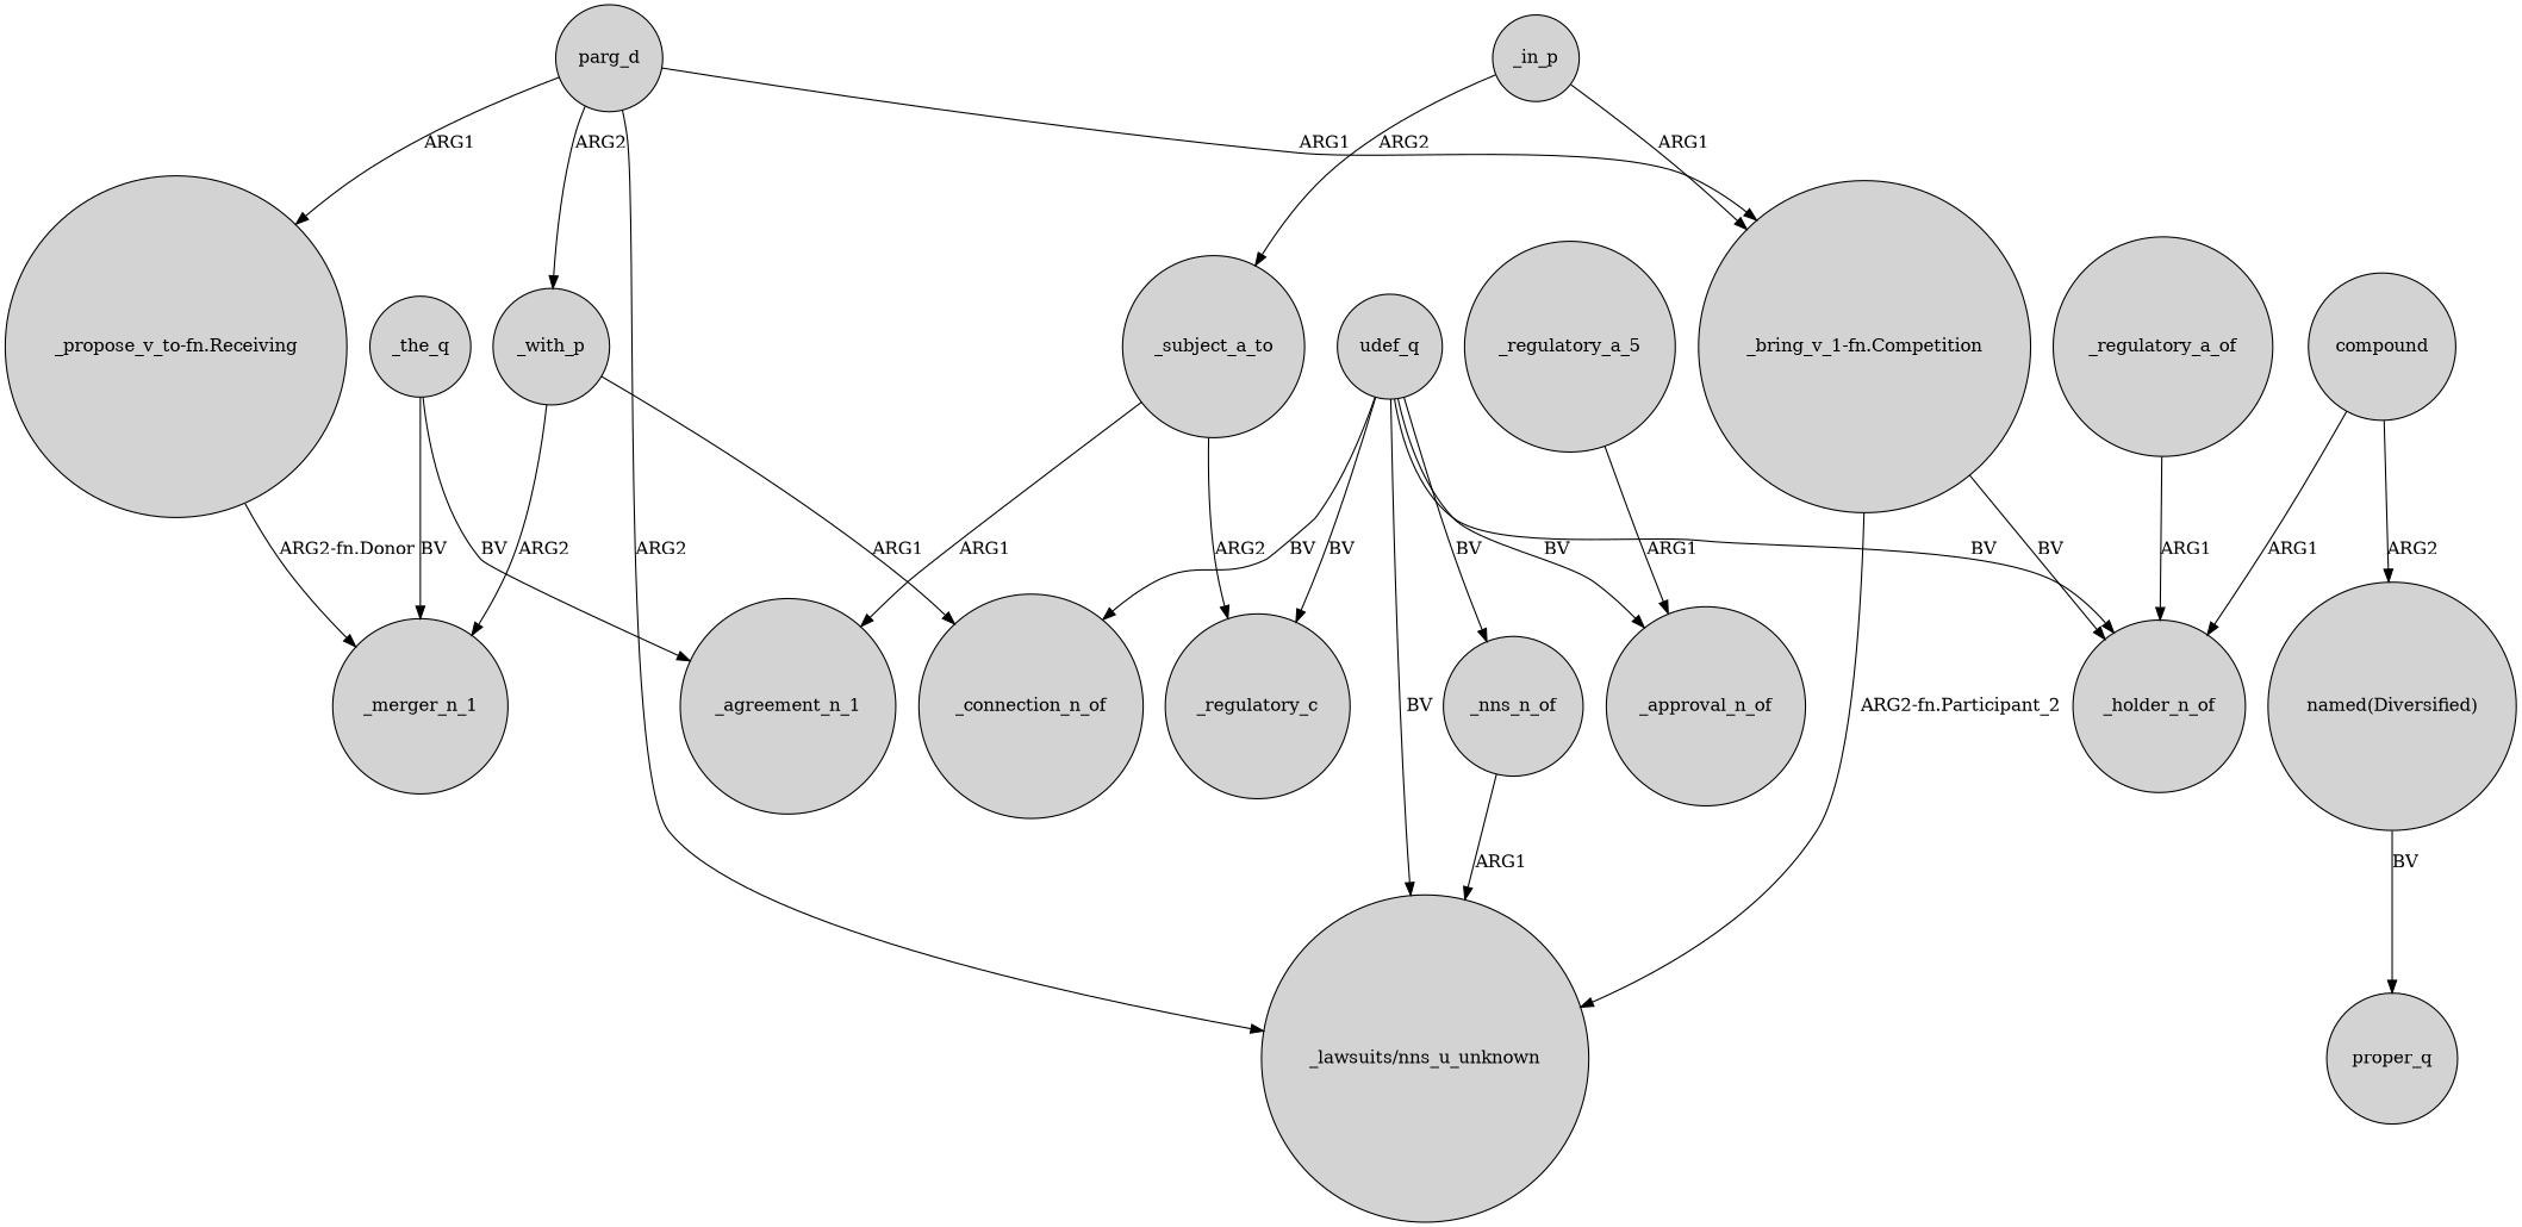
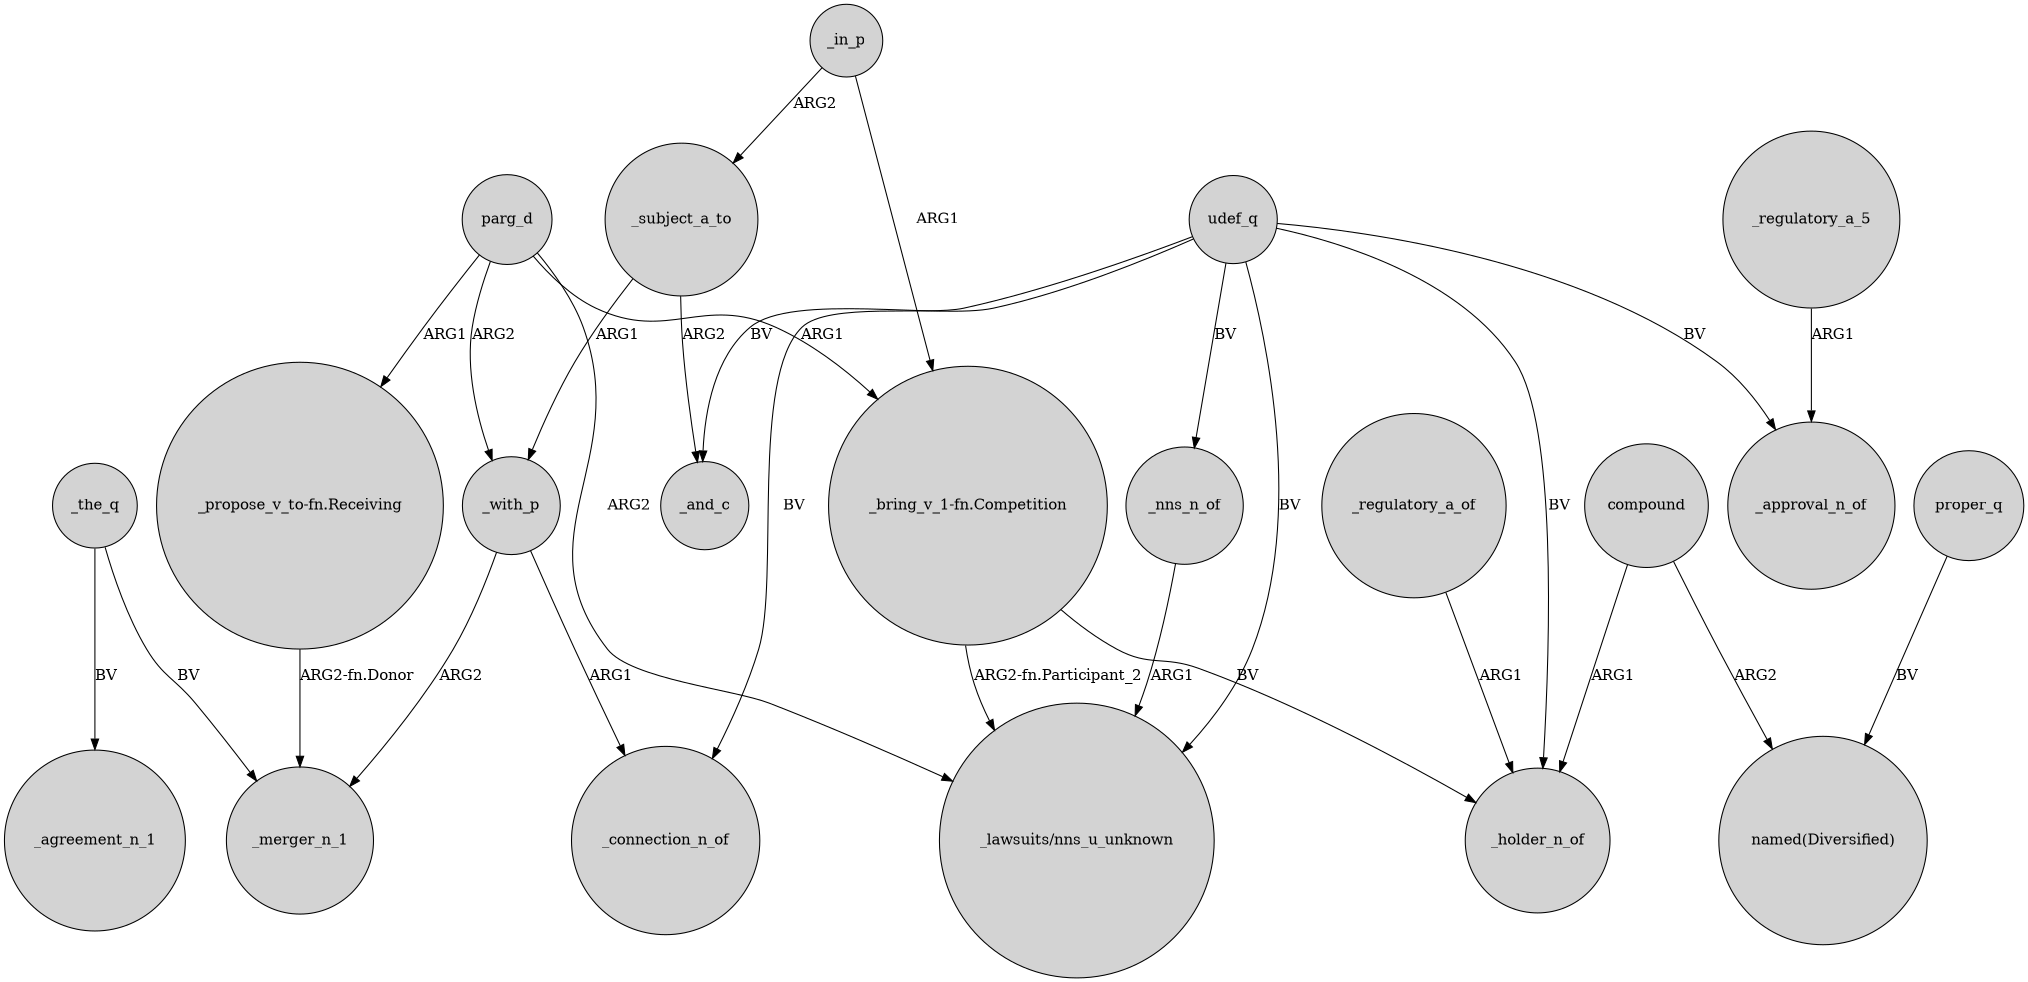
  digraph {
    node [shape=circle style=filled]
    _with_p
    _merger_n_1
    _connection_n_of
    udef_q
    _holder_n_of
    _approval_n_of
    n7 [label=_nns_n_of]
    "_lawsuits/nns_u_unknown"
-   _and_c [label=_regulatory_c]
+   _and_c
    _the_q
    _agreement_n_1
    compound
    "named(Diversified)"
    proper_q
    parg_d
    "_propose_v_to-fn.Receiving"
    "_bring_v_1-fn.Competition"
    _subject_a_to
    _in_p
    n20 [label=_regulatory_a_of]
    n21 [label=_regulatory_a_5]
    _with_p -> _merger_n_1 [label=ARG2]
    _with_p -> _connection_n_of [label=ARG1]
    udef_q -> _connection_n_of [label=BV]
    udef_q -> _holder_n_of [label=BV]
    udef_q -> _approval_n_of [label=BV]
    udef_q -> n7 [label=BV]
    udef_q -> "_lawsuits/nns_u_unknown" [label=BV]
    udef_q -> _and_c [label=BV]
    n7 -> "_lawsuits/nns_u_unknown" [label=ARG1]
    _the_q -> _merger_n_1 [label=BV]
    _the_q -> _agreement_n_1 [label=BV]
    compound -> _holder_n_of [label=ARG1]
    compound -> "named(Diversified)" [label=ARG2]
-   "named(Diversified)" -> proper_q [label=BV]
+   proper_q -> "named(Diversified)" [label=BV]
    parg_d -> _with_p [label=ARG2]
    parg_d -> "_lawsuits/nns_u_unknown" [label=ARG2]
    parg_d -> "_propose_v_to-fn.Receiving" [label=ARG1]
    parg_d -> "_bring_v_1-fn.Competition" [label=ARG1]
    "_propose_v_to-fn.Receiving" -> _merger_n_1 [label="ARG2-fn.Donor"]
    "_bring_v_1-fn.Competition" -> _holder_n_of [label=BV]
    "_bring_v_1-fn.Competition" -> "_lawsuits/nns_u_unknown" [label="ARG2-fn.Participant_2"]
    _subject_a_to -> _and_c [label=ARG2]
-   _subject_a_to -> _agreement_n_1 [label=ARG1]
+   _subject_a_to -> _with_p [label=ARG1]
    _in_p -> "_bring_v_1-fn.Competition" [label=ARG1]
    _in_p -> _subject_a_to [label=ARG2]
    n20 -> _holder_n_of [label=ARG1]
    n21 -> _approval_n_of [label=ARG1]
  }
